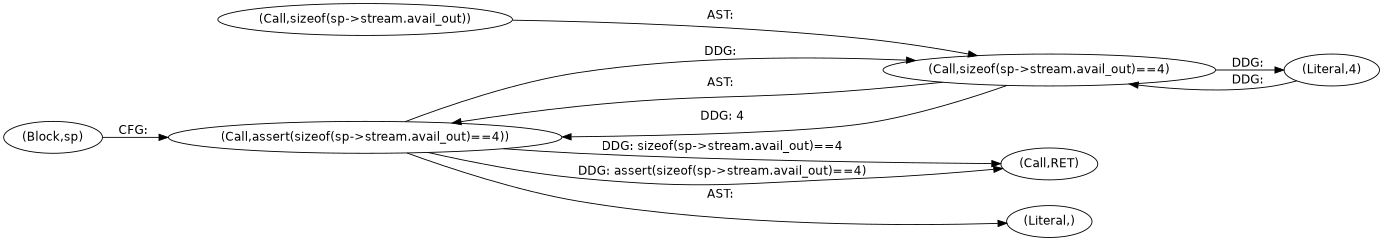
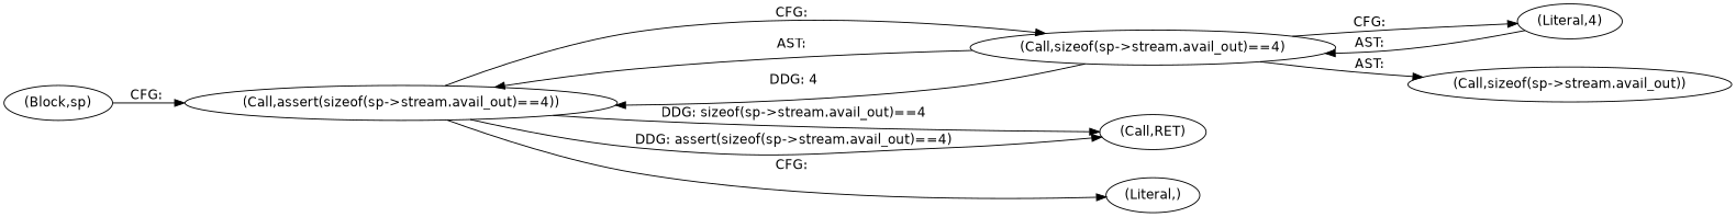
  digraph {
    fontname="DejaVu Sans"
    rankdir=LR
    node [fontname="DejaVu Sans"]
    edge [fontname="DejaVu Sans"]
    n1 [label="(Call,assert(sizeof(sp->stream.avail_out)==4))"]
    n2 [label="(Call,sizeof(sp->stream.avail_out)==4)"]
    n3 [label="(Call,RET)"]
    n4 [label="(Literal,)"]
    n5 [label="(Literal,4)"]
    n6 [label="(Call,sizeof(sp->stream.avail_out))"]
    n7 [label="(Block,sp)"]
-   n1 -> n2 [label="DDG: "]
+   n1 -> n2 [label="CFG: "]
    n1 -> n3 [label="DDG: sizeof(sp->stream.avail_out)==4"]
    n1 -> n3 [label="DDG: assert(sizeof(sp->stream.avail_out)==4)"]
-   n1 -> n4 [label="AST: "]
+   n1 -> n4 [label="CFG: "]
    n2 -> n1 [label="AST: "]
    n2 -> n1 [label="DDG: 4"]
-   n2 -> n5 [label="DDG: "]
-   n5 -> n2 [label="DDG: "]
-   n6 -> n2 [label="AST: "]
+   n2 -> n5 [label="CFG: "]
+   n5 -> n2 [label="AST: "]
+   n2 -> n6 [label="AST: "]
    n7 -> n1 [label="CFG: "]
  }
